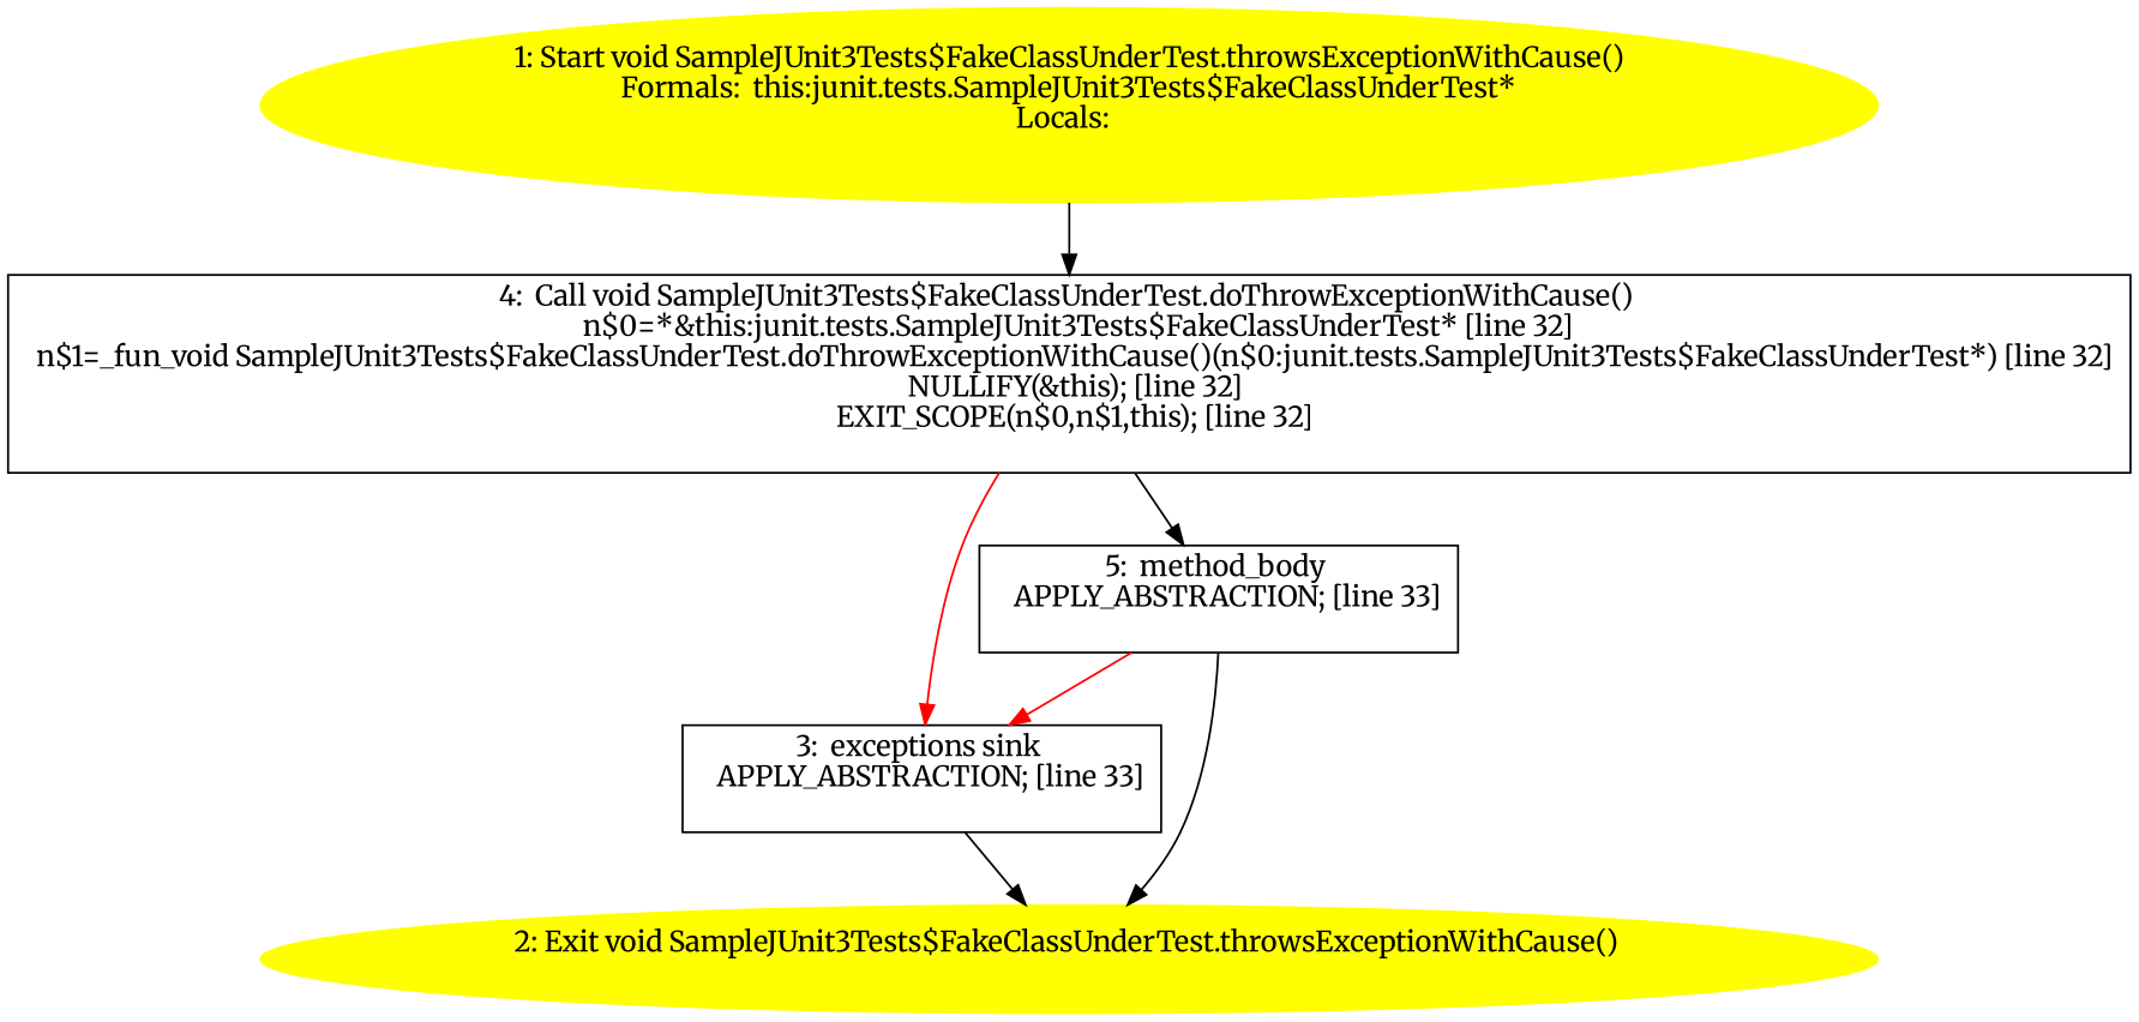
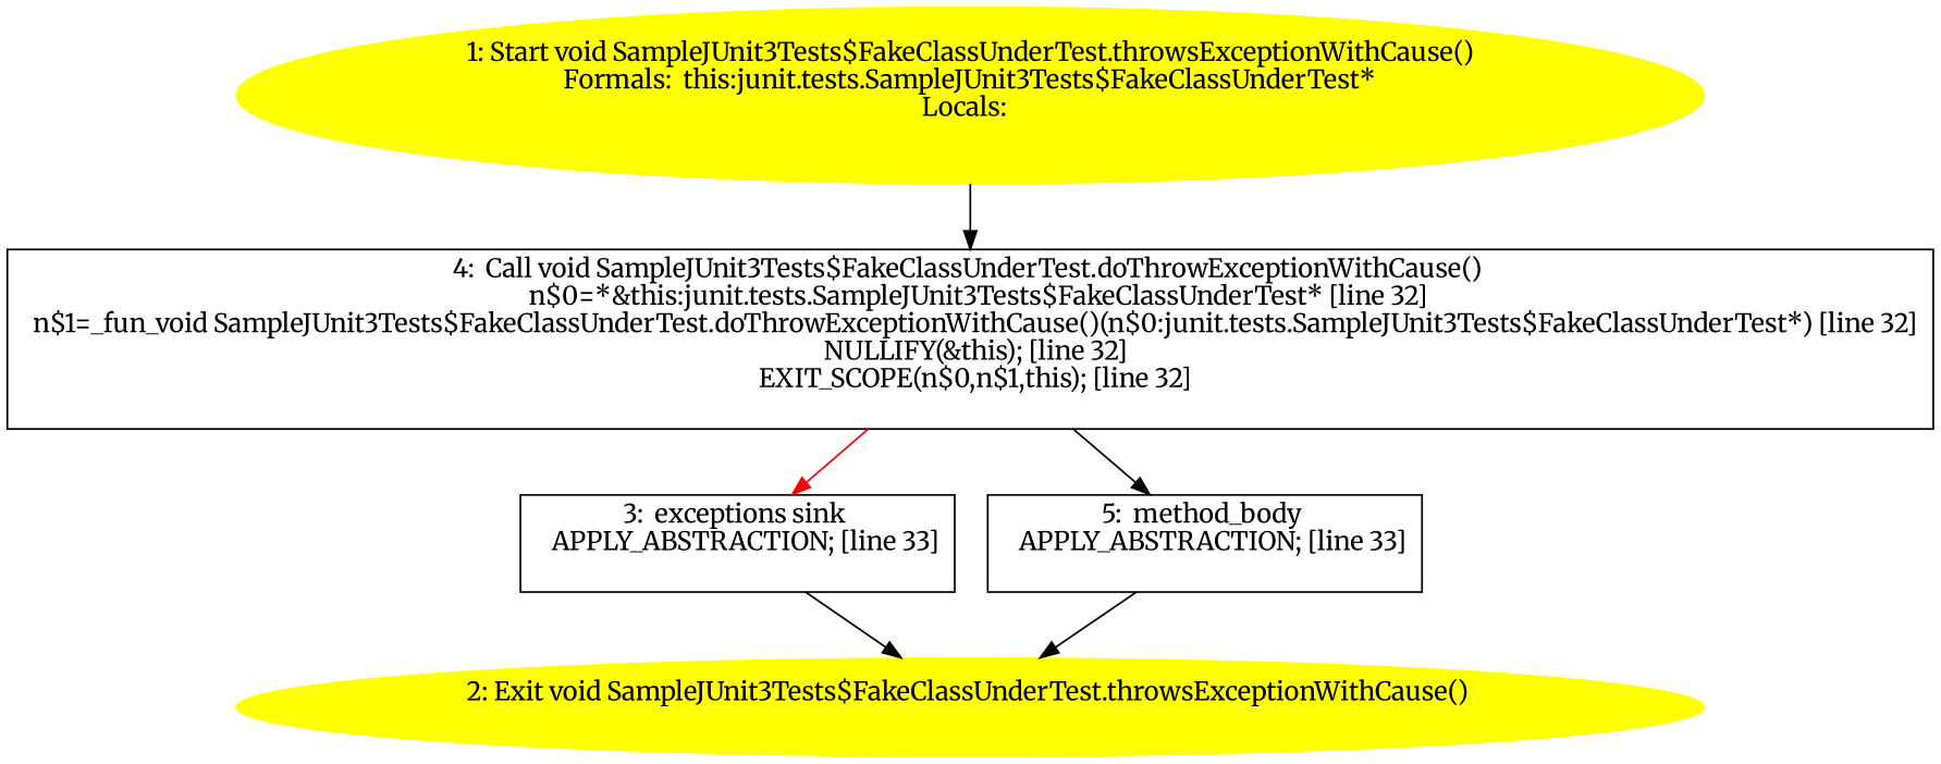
  digraph {
    fontname=Merriweather
    node [fontname=Merriweather shape=box]
    edge [fontname=Merriweather]
    n1 [color=yellow label="1: Start void SampleJUnit3Tests$FakeClassUnderTest.throwsExceptionWithCause()\nFormals:  this:junit.tests.SampleJUnit3Tests$FakeClassUnderTest*\nLocals:  \n  " style=filled shape=""]
    n2 [label="4:  Call void SampleJUnit3Tests$FakeClassUnderTest.doThrowExceptionWithCause() \n   n$0=*&this:junit.tests.SampleJUnit3Tests$FakeClassUnderTest* [line 32]\n  n$1=_fun_void SampleJUnit3Tests$FakeClassUnderTest.doThrowExceptionWithCause()(n$0:junit.tests.SampleJUnit3Tests$FakeClassUnderTest*) [line 32]\n  NULLIFY(&this); [line 32]\n  EXIT_SCOPE(n$0,n$1,this); [line 32]\n "]
    n3 [label="3:  exceptions sink \n   APPLY_ABSTRACTION; [line 33]\n "]
    n4 [label="5:  method_body \n   APPLY_ABSTRACTION; [line 33]\n "]
    n5 [color=yellow label="2: Exit void SampleJUnit3Tests$FakeClassUnderTest.throwsExceptionWithCause() \n  " style=filled shape=""]
    n1 -> n2
    n2 -> n3 [color=red]
    n2 -> n4
    n3 -> n5
-   n4 -> n3 [color=red]
    n4 -> n5
  }
